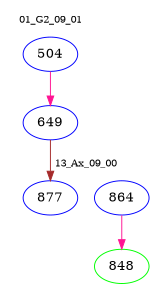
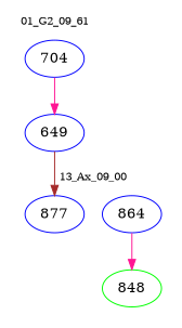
  digraph {
    node [color=blue]
    edge [color=deeppink]
    n1 [label=864]
    n2 [color=green label=848]
    n3 [label=877]
-   n4 [label=504]
+   n4 [label=704]
    n5 [label=649]
    subgraph cluster_1 {
      color=white
      fontsize=10
      label="13_Ax_09_00"
      n1
      n2
      n3
    }
    subgraph cluster_2 {
      color=white
      fontsize=10
-     label="01_G2_09_01"
+     label="01_G2_09_61"
      n4
      n5
    }
    n1 -> n2
    n4 -> n5
    n5 -> n3 [color=brown]
  }
